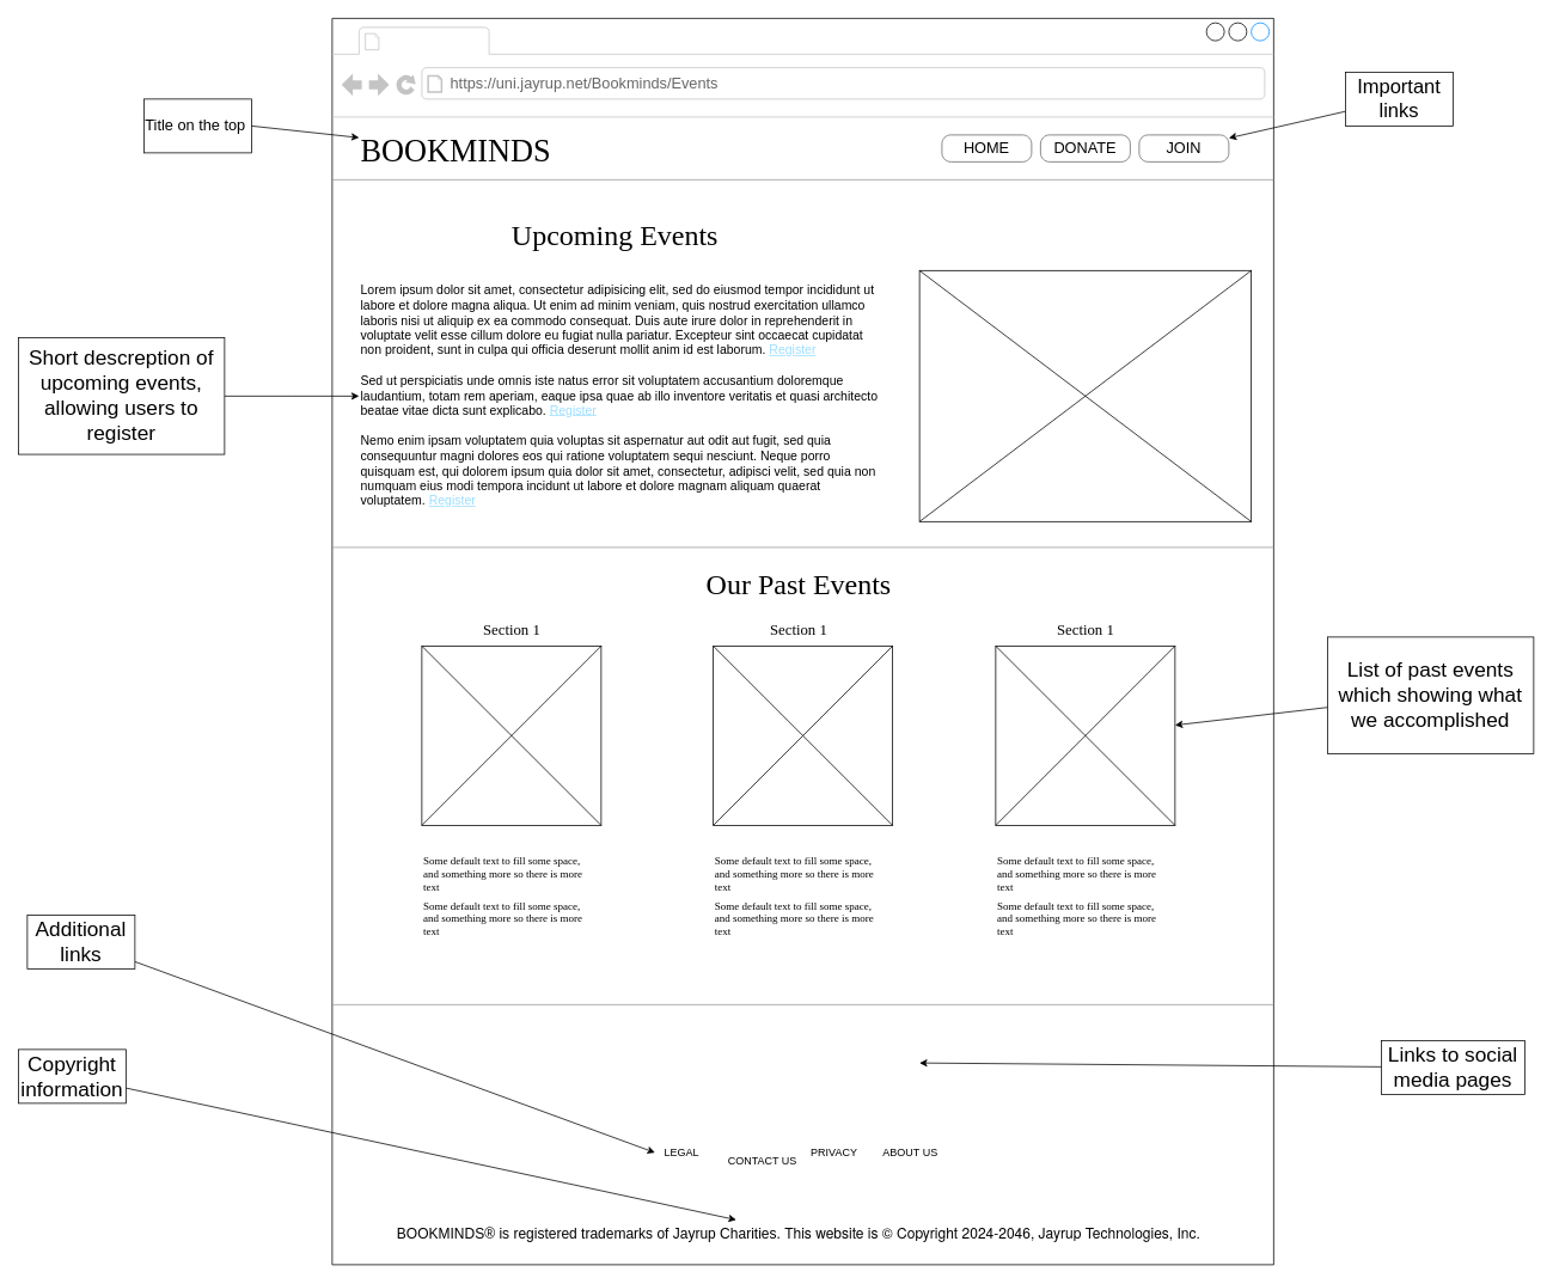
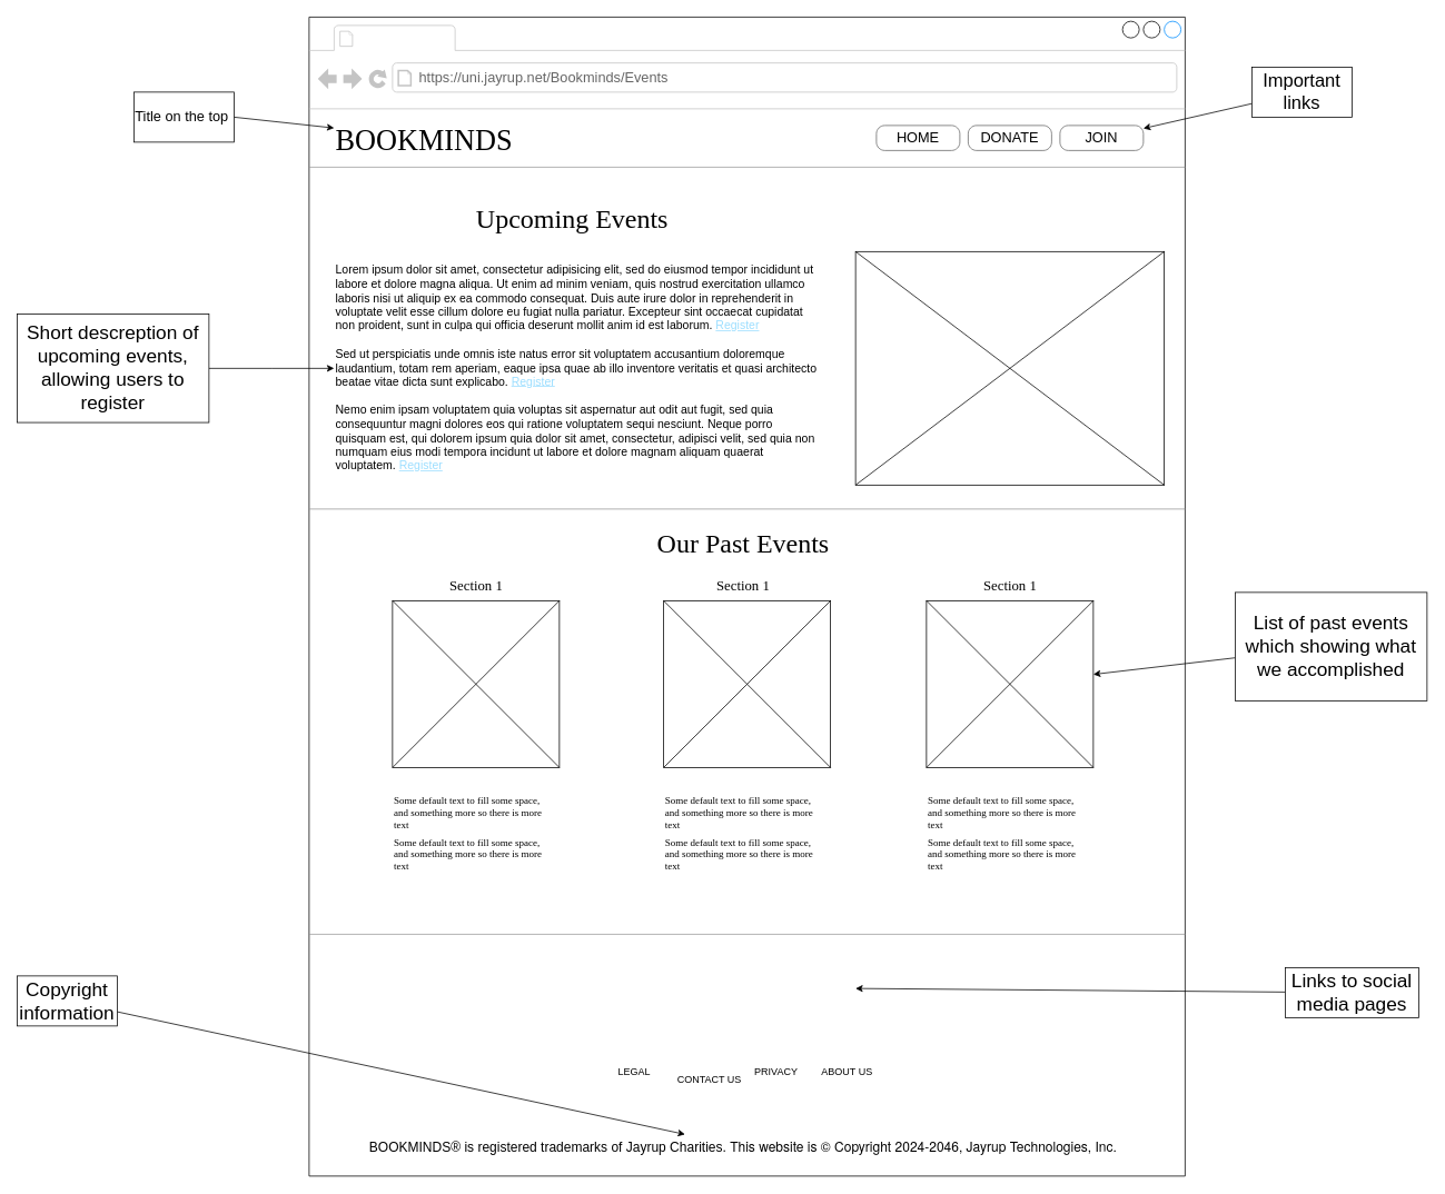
  <mxCell id="0" />
  <mxCell id="1" parent="0" />
  <mxCell id="2" value="" style="strokeWidth=1;shadow=0;dashed=0;align=center;html=1;shape=mxgraph.mockup.containers.browserWindow;rSize=0;mainText=,;recursiveResize=0;rounded=0;labelBackgroundColor=none;fontFamily=Verdana;fontSize=12" parent="1" vertex="1"><mxGeometry x="370" y="20" width="1050" height="1390" as="geometry" /></mxCell>
  <mxCell id="3" value="https://uni.jayrup.net/Bookminds/Events" style="strokeWidth=1;shadow=0;dashed=0;align=center;html=1;shape=mxgraph.mockup.containers.anchor;rSize=0;fontSize=17;fontColor=#666666;align=left;" parent="2" vertex="1"><mxGeometry x="130" y="60" width="300" height="26" as="geometry" /></mxCell>
  <mxCell id="4" value="BOOKMINDS" style="text;html=1;points=[];align=left;verticalAlign=top;spacingTop=-4;fontSize=35;fontFamily=Verdana" parent="2" vertex="1"><mxGeometry x="30" y="125" width="220" height="40" as="geometry" /></mxCell>
  <mxCell id="5" value="" style="verticalLabelPosition=bottom;shadow=0;dashed=0;align=center;html=1;verticalAlign=top;strokeWidth=1;shape=mxgraph.mockup.markup.line;strokeColor=#999999;rounded=0;labelBackgroundColor=none;fillColor=#ffffff;fontFamily=Verdana;fontSize=12;fontColor=#000000;" parent="2" vertex="1"><mxGeometry y="170" width="1050" height="20" as="geometry" /></mxCell>
  <mxCell id="6" value="Upcoming Events" style="text;html=1;points=[];align=center;verticalAlign=top;spacingTop=-4;fontSize=32;fontFamily=Verdana" parent="2" vertex="1"><mxGeometry x="182.5" y="220" width="265" height="50" as="geometry" /></mxCell>
  <mxCell id="7" value="Lorem ipsum dolor sit amet, consectetur adipisicing elit, sed do eiusmod tempor incididunt ut labore et dolore magna aliqua. Ut enim ad minim veniam, quis nostrud exercitation ullamco laboris nisi ut aliquip ex ea commodo consequat. Duis aute irure dolor in reprehenderit in voluptate velit esse cillum dolore eu fugiat nulla pariatur. Excepteur sint occaecat cupidatat non proident, sunt in culpa qui officia deserunt mollit anim id est laborum. &lt;font color=&quot;#9cdeff&quot;&gt;&lt;u&gt;Register&lt;/u&gt;&lt;/font&gt;&lt;br&gt;&lt;br&gt;Sed ut perspiciatis unde omnis iste natus error sit voluptatem accusantium doloremque laudantium, totam rem aperiam, eaque ipsa quae ab illo inventore veritatis et quasi architecto beatae vitae dicta sunt explicabo.&amp;nbsp;&lt;u style=&quot;border-color: var(--border-color); color: rgb(156, 222, 255);&quot;&gt;Register&lt;/u&gt;&lt;br&gt;&lt;br&gt;Nemo enim ipsam voluptatem quia voluptas sit aspernatur aut odit aut fugit, sed quia consequuntur magni dolores eos qui ratione voluptatem sequi nesciunt. Neque porro quisquam est, qui dolorem ipsum quia dolor sit amet, consectetur, adipisci velit, sed quia non numquam eius modi tempora incidunt ut labore et dolore magnam aliquam quaerat voluptatem.&amp;nbsp;&lt;u style=&quot;border-color: var(--border-color); color: rgb(156, 222, 255);&quot;&gt;Register&lt;/u&gt;" style="text;spacingTop=-5;whiteSpace=wrap;html=1;align=left;fontSize=14;fontFamily=Helvetica;fillColor=none;strokeColor=none;rounded=0;shadow=1;labelBackgroundColor=none;" parent="2" vertex="1"><mxGeometry x="30" y="292.5" width="580" height="257.5" as="geometry" /></mxCell>
  <mxCell id="8" value="HOME" style="strokeWidth=1;shadow=0;dashed=0;align=center;html=1;shape=mxgraph.mockup.buttons.button;strokeColor=#666666;mainText=;buttonStyle=round;fontSize=17;fontStyle=0;fillColor=none;whiteSpace=wrap;rounded=0;labelBackgroundColor=none;" parent="2" vertex="1"><mxGeometry x="680" y="130" width="100" height="30" as="geometry" /></mxCell>
  <mxCell id="9" value="DONATE" style="strokeWidth=1;shadow=0;dashed=0;align=center;html=1;shape=mxgraph.mockup.buttons.button;strokeColor=#666666;mainText=;buttonStyle=round;fontSize=17;fontStyle=0;fillColor=none;whiteSpace=wrap;rounded=0;labelBackgroundColor=none;" parent="2" vertex="1"><mxGeometry x="790" y="130" width="100" height="30" as="geometry" /></mxCell>
  <mxCell id="10" value="" style="verticalLabelPosition=bottom;shadow=0;dashed=0;align=center;html=1;verticalAlign=top;strokeWidth=1;shape=mxgraph.mockup.markup.line;strokeColor=#999999;rounded=0;labelBackgroundColor=none;fillColor=#ffffff;fontFamily=Verdana;fontSize=12;fontColor=#000000;" parent="2" vertex="1"><mxGeometry y="580" width="1050" height="20" as="geometry" /></mxCell>
  <mxCell id="11" value="" style="verticalLabelPosition=bottom;shadow=0;dashed=0;align=center;html=1;verticalAlign=top;strokeWidth=1;shape=mxgraph.mockup.graphics.simpleIcon;rounded=0;labelBackgroundColor=none;fontFamily=Verdana;fontSize=12;" parent="2" vertex="1"><mxGeometry x="100" y="700" width="200" height="200" as="geometry" /></mxCell>
  <mxCell id="12" value="JOIN" style="strokeWidth=1;shadow=0;dashed=0;align=center;html=1;shape=mxgraph.mockup.buttons.button;strokeColor=#666666;mainText=;buttonStyle=round;fontSize=17;fontStyle=0;fillColor=none;whiteSpace=wrap;rounded=0;labelBackgroundColor=none;" parent="2" vertex="1"><mxGeometry x="900" y="130" width="100" height="30" as="geometry" /></mxCell>
  <mxCell id="13" value="" style="verticalLabelPosition=bottom;shadow=0;dashed=0;align=center;html=1;verticalAlign=top;strokeWidth=1;shape=mxgraph.mockup.graphics.simpleIcon;rounded=0;labelBackgroundColor=none;fontFamily=Verdana;fontSize=12;" parent="2" vertex="1"><mxGeometry x="655" y="281.25" width="370" height="280" as="geometry" /></mxCell>
  <mxCell id="14" value="" style="verticalLabelPosition=bottom;shadow=0;dashed=0;align=center;html=1;verticalAlign=top;strokeWidth=1;shape=mxgraph.mockup.graphics.simpleIcon;rounded=0;labelBackgroundColor=none;fontFamily=Verdana;fontSize=12;" parent="2" vertex="1"><mxGeometry x="425" y="700" width="200" height="200" as="geometry" /></mxCell>
  <mxCell id="15" value="" style="verticalLabelPosition=bottom;shadow=0;dashed=0;align=center;html=1;verticalAlign=top;strokeWidth=1;shape=mxgraph.mockup.graphics.simpleIcon;rounded=0;labelBackgroundColor=none;fontFamily=Verdana;fontSize=12;" parent="2" vertex="1"><mxGeometry x="740" y="700" width="200" height="200" as="geometry" /></mxCell>
  <mxCell id="16" value="Our Past Events" style="text;html=1;points=[];align=center;verticalAlign=top;spacingTop=-4;fontSize=32;fontFamily=Verdana" parent="2" vertex="1"><mxGeometry x="367" y="610" width="305" height="50" as="geometry" /></mxCell>
  <mxCell id="17" value="Section 1" style="text;html=1;points=[];align=center;verticalAlign=top;spacingTop=-4;fontSize=17;fontFamily=Verdana" parent="2" vertex="1"><mxGeometry x="115" y="670" width="170" height="30" as="geometry" /></mxCell>
  <mxCell id="18" value="Section 1" style="text;html=1;points=[];align=center;verticalAlign=top;spacingTop=-4;fontSize=17;fontFamily=Verdana" parent="2" vertex="1"><mxGeometry x="755" y="670" width="170" height="30" as="geometry" /></mxCell>
  <mxCell id="19" value="Section 1" style="text;html=1;points=[];align=center;verticalAlign=top;spacingTop=-4;fontSize=17;fontFamily=Verdana" parent="2" vertex="1"><mxGeometry x="435" y="670" width="170" height="30" as="geometry" /></mxCell>
  <mxCell id="20" value="Some default text to fill some space, and&amp;nbsp;&lt;span&gt;something more so there is more text&lt;/span&gt;" style="text;html=1;points=[];align=left;verticalAlign=top;spacingTop=-4;fontSize=12;fontFamily=Verdana;whiteSpace=wrap;" parent="2" vertex="1"><mxGeometry x="100" y="930" width="200" height="40" as="geometry" /></mxCell>
  <mxCell id="21" value="Some default text to fill some space, and&amp;nbsp;&lt;span&gt;something more so there is more text&lt;/span&gt;" style="text;html=1;points=[];align=left;verticalAlign=top;spacingTop=-4;fontSize=12;fontFamily=Verdana;whiteSpace=wrap;" parent="2" vertex="1"><mxGeometry x="100" y="980" width="200" height="40" as="geometry" /></mxCell>
  <mxCell id="22" value="Some default text to fill some space, and&amp;nbsp;&lt;span&gt;something more so there is more text&lt;/span&gt;" style="text;html=1;points=[];align=left;verticalAlign=top;spacingTop=-4;fontSize=12;fontFamily=Verdana;whiteSpace=wrap;" parent="2" vertex="1"><mxGeometry x="425" y="930" width="200" height="40" as="geometry" /></mxCell>
  <mxCell id="23" value="Some default text to fill some space, and&amp;nbsp;&lt;span&gt;something more so there is more text&lt;/span&gt;" style="text;html=1;points=[];align=left;verticalAlign=top;spacingTop=-4;fontSize=12;fontFamily=Verdana;whiteSpace=wrap;" parent="2" vertex="1"><mxGeometry x="425" y="980" width="200" height="40" as="geometry" /></mxCell>
  <mxCell id="24" value="Some default text to fill some space, and&amp;nbsp;&lt;span&gt;something more so there is more text&lt;/span&gt;" style="text;html=1;points=[];align=left;verticalAlign=top;spacingTop=-4;fontSize=12;fontFamily=Verdana;whiteSpace=wrap;" parent="2" vertex="1"><mxGeometry x="740" y="980" width="200" height="40" as="geometry" /></mxCell>
  <mxCell id="25" value="Some default text to fill some space, and&amp;nbsp;&lt;span&gt;something more so there is more text&lt;/span&gt;" style="text;html=1;points=[];align=left;verticalAlign=top;spacingTop=-4;fontSize=12;fontFamily=Verdana;whiteSpace=wrap;" parent="2" vertex="1"><mxGeometry x="740" y="930" width="200" height="40" as="geometry" /></mxCell>
  <mxCell id="26" value="" style="verticalLabelPosition=bottom;shadow=0;dashed=0;align=center;html=1;verticalAlign=top;strokeWidth=1;shape=mxgraph.mockup.markup.line;strokeColor=#999999;rounded=0;labelBackgroundColor=none;fillColor=#ffffff;fontFamily=Verdana;fontSize=12;fontColor=#000000;" parent="2" vertex="1"><mxGeometry y="1090" width="1050" height="20" as="geometry" /></mxCell>
  <mxCell id="27" value="&lt;font style=&quot;font-size: 16px;&quot;&gt;BOOKMINDS® is registered trademarks of&amp;nbsp;Jayrup Charities.&lt;span style=&quot;font-family: &amp;quot;Source Sans Pro&amp;quot;, &amp;quot;Helvetica Neue&amp;quot;, Helvetica, Arial, &amp;quot;Lucida Grande&amp;quot;, sans-serif;&quot;&gt;&amp;nbsp;This website is © Copyright 2024-2046, Jayrup Technologies, Inc.&lt;/span&gt;&lt;/font&gt;" style="text;html=1;align=center;verticalAlign=middle;resizable=0;points=[];autosize=1;" parent="2" vertex="1"><mxGeometry x="65" y="1340" width="910" height="30" as="geometry" /></mxCell>
  <mxCell id="28" value="" style="shape=image;html=1;verticalAlign=top;verticalLabelPosition=bottom;labelBackgroundColor=#ffffff;imageAspect=0;aspect=fixed;image=https://cdn2.iconfinder.com/data/icons/social-media-2285/512/1_Twitter_colored_svg-128.png" parent="2" vertex="1"><mxGeometry x="385" y="1140" width="50" height="50" as="geometry" /></mxCell>
  <mxCell id="29" value="" style="shape=image;html=1;verticalAlign=top;verticalLabelPosition=bottom;labelBackgroundColor=#ffffff;imageAspect=0;aspect=fixed;image=https://cdn4.iconfinder.com/data/icons/logos-brands-7/512/instagram_icon-instagram_buttoninstegram-128.png" parent="2" vertex="1"><mxGeometry x="457" y="1140" width="50" height="50" as="geometry" /></mxCell>
  <mxCell id="30" value="" style="shape=image;html=1;verticalAlign=top;verticalLabelPosition=bottom;labelBackgroundColor=#ffffff;imageAspect=0;aspect=fixed;image=https://cdn4.iconfinder.com/data/icons/social-media-flat-7/64/Social-media_Youtube-128.png" parent="2" vertex="1"><mxGeometry x="527" y="1140" width="50" height="50" as="geometry" /></mxCell>
  <mxCell id="31" value="" style="shape=image;html=1;verticalAlign=top;verticalLabelPosition=bottom;labelBackgroundColor=#ffffff;imageAspect=0;aspect=fixed;image=https://cdn2.iconfinder.com/data/icons/social-media-2285/512/1_Facebook_colored_svg_copy-128.png" parent="2" vertex="1"><mxGeometry x="605" y="1140" width="50" height="50" as="geometry" /></mxCell>
  <mxCell id="32" value="LEGAL" style="text;html=1;align=center;verticalAlign=middle;whiteSpace=wrap;rounded=0;" parent="2" vertex="1"><mxGeometry x="360" y="1250" width="60" height="30" as="geometry" /></mxCell>
  <mxCell id="33" value="CONTACT US" style="text;html=1;align=center;verticalAlign=middle;whiteSpace=wrap;rounded=0;" parent="2" vertex="1"><mxGeometry x="440" y="1260" width="80" height="30" as="geometry" /></mxCell>
  <mxCell id="34" value="PRIVACY" style="text;html=1;align=center;verticalAlign=middle;whiteSpace=wrap;rounded=0;" parent="2" vertex="1"><mxGeometry x="530" y="1250" width="60" height="30" as="geometry" /></mxCell>
  <mxCell id="35" value="ABOUT US" style="text;html=1;align=center;verticalAlign=middle;whiteSpace=wrap;rounded=0;" parent="2" vertex="1"><mxGeometry x="610" y="1250" width="70" height="30" as="geometry" /></mxCell>
  <mxCell id="36" value="" style="endArrow=classic;html=1;rounded=0;exitX=1;exitY=0.5;exitDx=0;exitDy=0;" edge="1" parent="1" source="37" target="4"><mxGeometry width="50" height="50" relative="1" as="geometry"><mxPoint x="50" y="490" as="sourcePoint" /><mxPoint x="930" y="600" as="targetPoint" /></mxGeometry></mxCell>
  <mxCell id="37" value="Title on the top&amp;nbsp;" style="rounded=0;whiteSpace=wrap;html=1;fontSize=17;" vertex="1" parent="1"><mxGeometry x="160" y="110" width="120" height="60" as="geometry" /></mxCell>
  <mxCell id="38" style="rounded=0;orthogonalLoop=1;jettySize=auto;html=1;strokeColor=default;" edge="1" parent="1" source="39" target="12"><mxGeometry relative="1" as="geometry" /></mxCell>
  <mxCell id="39" value="Important links" style="rounded=0;whiteSpace=wrap;html=1;fontSize=22;" vertex="1" parent="1"><mxGeometry x="1500" y="80" width="120" height="60" as="geometry" /></mxCell>
  <mxCell id="40" style="edgeStyle=orthogonalEdgeStyle;rounded=0;orthogonalLoop=1;jettySize=auto;html=1;" edge="1" parent="1" source="41" target="7"><mxGeometry relative="1" as="geometry" /></mxCell>
  <mxCell id="41" value="Short descreption of upcoming events, allowing users to register" style="rounded=0;whiteSpace=wrap;html=1;fontSize=23;" vertex="1" parent="1"><mxGeometry x="20" y="376.25" width="230" height="130" as="geometry" /></mxCell>
  <mxCell id="42" style="rounded=0;orthogonalLoop=1;jettySize=auto;html=1;" edge="1" parent="1" source="43" target="15"><mxGeometry relative="1" as="geometry"><mxPoint x="1860" y="774.75" as="targetPoint" /></mxGeometry></mxCell>
  <mxCell id="43" value="List of past events which showing what we accomplished" style="rounded=0;whiteSpace=wrap;html=1;fontSize=23;" vertex="1" parent="1"><mxGeometry x="1480" y="710" width="230" height="130" as="geometry" /></mxCell>
  <mxCell id="44" style="rounded=0;orthogonalLoop=1;jettySize=auto;html=1;entryX=1;entryY=0.5;entryDx=0;entryDy=0;" edge="1" parent="1" source="45" target="31"><mxGeometry relative="1" as="geometry" /></mxCell>
  <mxCell id="45" value="Links to social media pages" style="rounded=0;whiteSpace=wrap;html=1;fontSize=23;" vertex="1" parent="1"><mxGeometry x="1540" y="1160" width="160" height="60" as="geometry" /></mxCell>
- <mxCell id="46" style="rounded=0;orthogonalLoop=1;jettySize=auto;html=1;entryX=0;entryY=0.5;entryDx=0;entryDy=0;" edge="1" parent="1" source="47" target="32"><mxGeometry relative="1" as="geometry" /></mxCell>
- <mxCell id="47" value="Additional links" style="rounded=0;whiteSpace=wrap;html=1;fontSize=23;" vertex="1" parent="1"><mxGeometry x="30" y="1020" width="120" height="60" as="geometry" /></mxCell>
  <mxCell id="48" style="rounded=0;orthogonalLoop=1;jettySize=auto;html=1;" edge="1" source="49" parent="1" target="27"><mxGeometry relative="1" as="geometry"><mxPoint x="720" y="1435" as="targetPoint" /></mxGeometry></mxCell>
  <mxCell id="49" value="Copyright information" style="rounded=0;whiteSpace=wrap;html=1;fontSize=23;" vertex="1" parent="1"><mxGeometry x="20" y="1170" width="120" height="60" as="geometry" /></mxCell>
